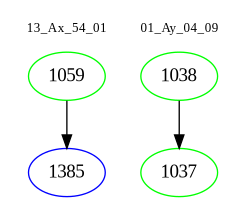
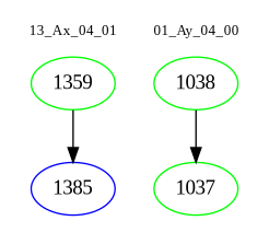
  digraph {
    fontname="Liberation Serif"
    node [color=green fontname="Liberation Serif"]
    edge [color=black fontname="Liberation Serif"]
-   n1 [label=1059]
+   n1 [label=1359]
    n2 [color=blue label=1385]
    n3 [label=1038]
    n4 [label=1037]
    subgraph cluster_1 {
      color=white
      fontsize=10
-     label="13_Ax_54_01"
+     label="13_Ax_04_01"
      n1
      n2
    }
    subgraph cluster_2 {
      color=white
      fontsize=10
-     label="01_Ay_04_09"
+     label="01_Ay_04_00"
      n3
      n4
    }
    n1 -> n2
    n3 -> n4
  }
